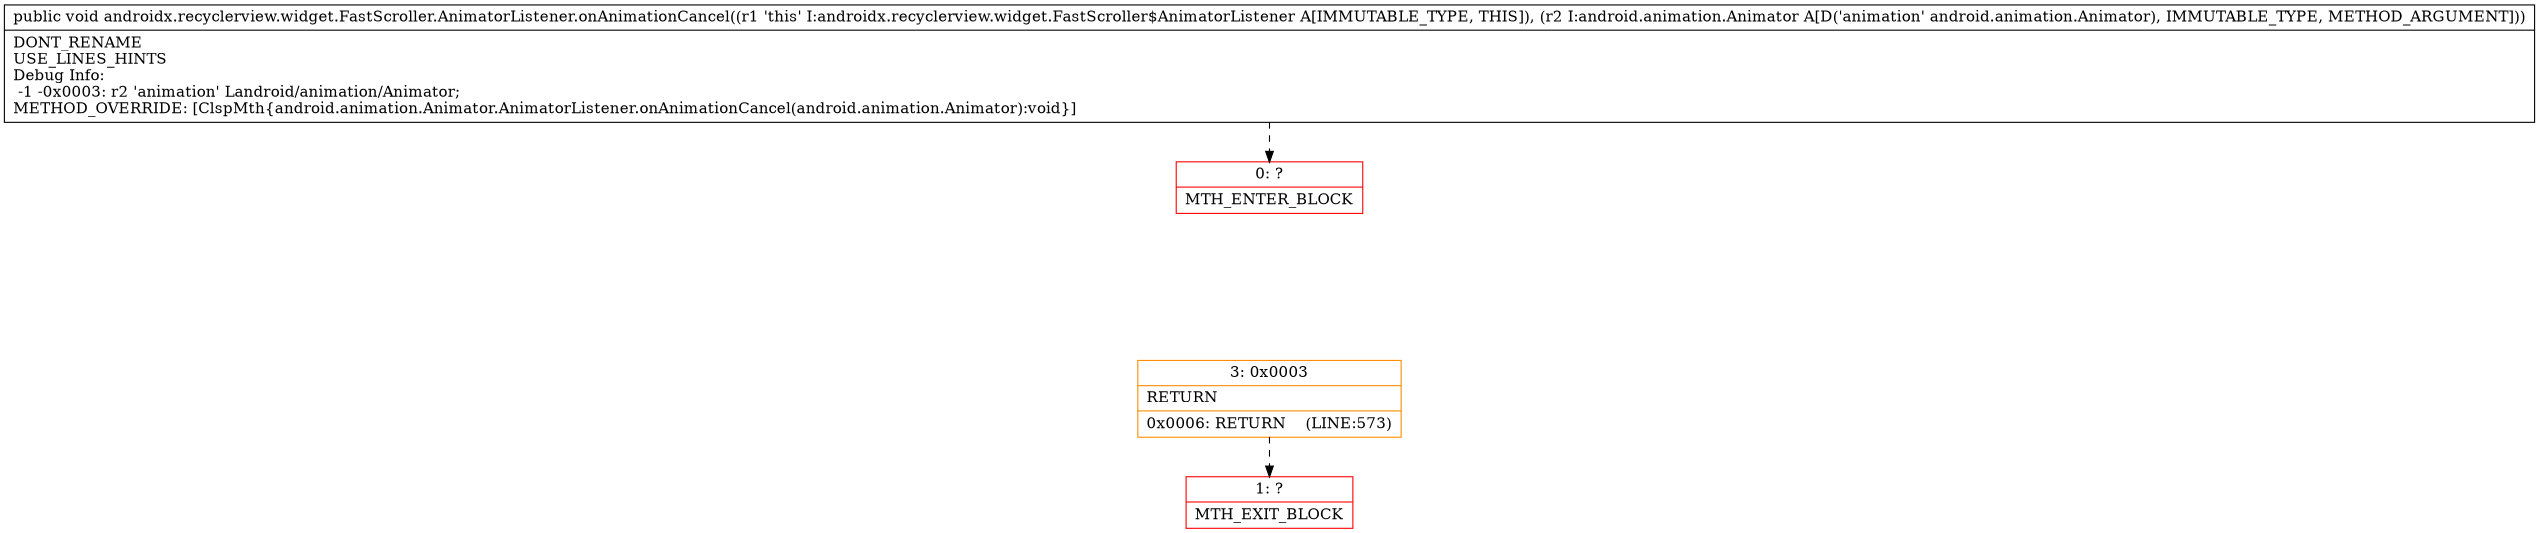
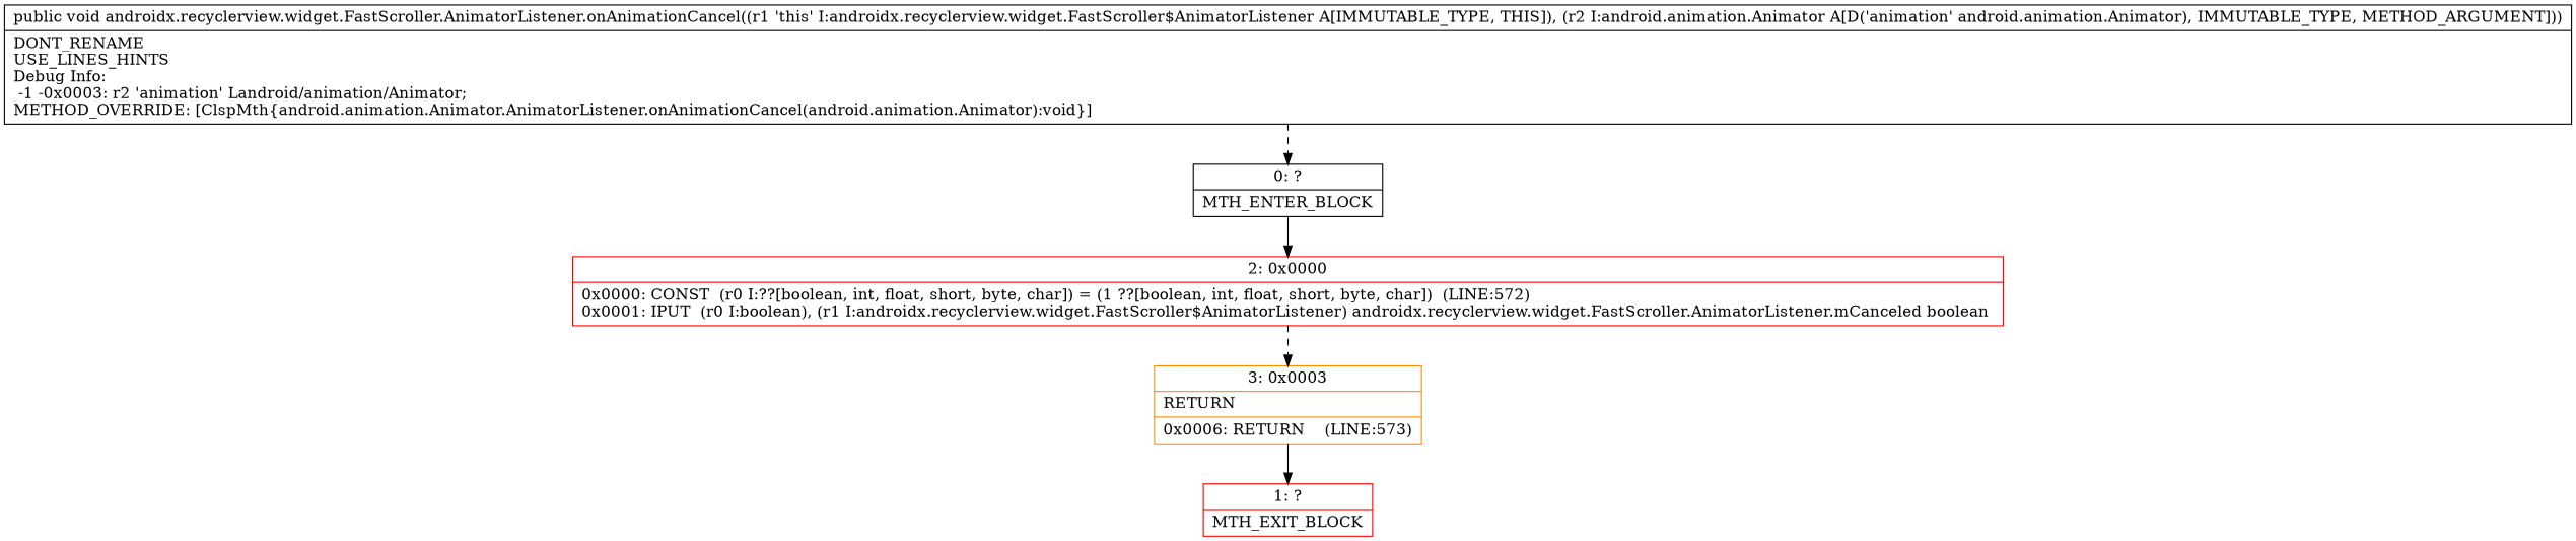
  digraph {
    node [color=black shape=record]
    edge [style=solid]
-   n1 [color=red label="{0\:\ ?|MTH_ENTER_BLOCK\l}"]
+   n1 [label="{0\:\ ?|MTH_ENTER_BLOCK\l}"]
+   n2 [color=red label="{2\:\ 0x0000|0x0000: CONST  (r0 I:??[boolean, int, float, short, byte, char]) = (1 ??[boolean, int, float, short, byte, char])  (LINE:572)\l0x0001: IPUT  (r0 I:boolean), (r1 I:androidx.recyclerview.widget.FastScroller$AnimatorListener) androidx.recyclerview.widget.FastScroller.AnimatorListener.mCanceled boolean \l}"]
    n3 [color=darkorange label="{3\:\ 0x0003|RETURN\l|0x0006: RETURN    (LINE:573)\l}"]
    n4 [color=red label="{1\:\ ?|MTH_EXIT_BLOCK\l}"]
    n5 [label="{public void androidx.recyclerview.widget.FastScroller.AnimatorListener.onAnimationCancel((r1 'this' I:androidx.recyclerview.widget.FastScroller$AnimatorListener A[IMMUTABLE_TYPE, THIS]), (r2 I:android.animation.Animator A[D('animation' android.animation.Animator), IMMUTABLE_TYPE, METHOD_ARGUMENT]))  | DONT_RENAME\lUSE_LINES_HINTS\lDebug Info:\l  \-1 \-0x0003: r2 'animation' Landroid\/animation\/Animator;\lMETHOD_OVERRIDE: [ClspMth\{android.animation.Animator.AnimatorListener.onAnimationCancel(android.animation.Animator):void\}]\l}"]
-   n3 -> n4 [style=dashed]
+   n1 -> n2
+   n2 -> n3 [style=dashed]
+   n3 -> n4
    n5 -> n1 [style=dashed]
  }
